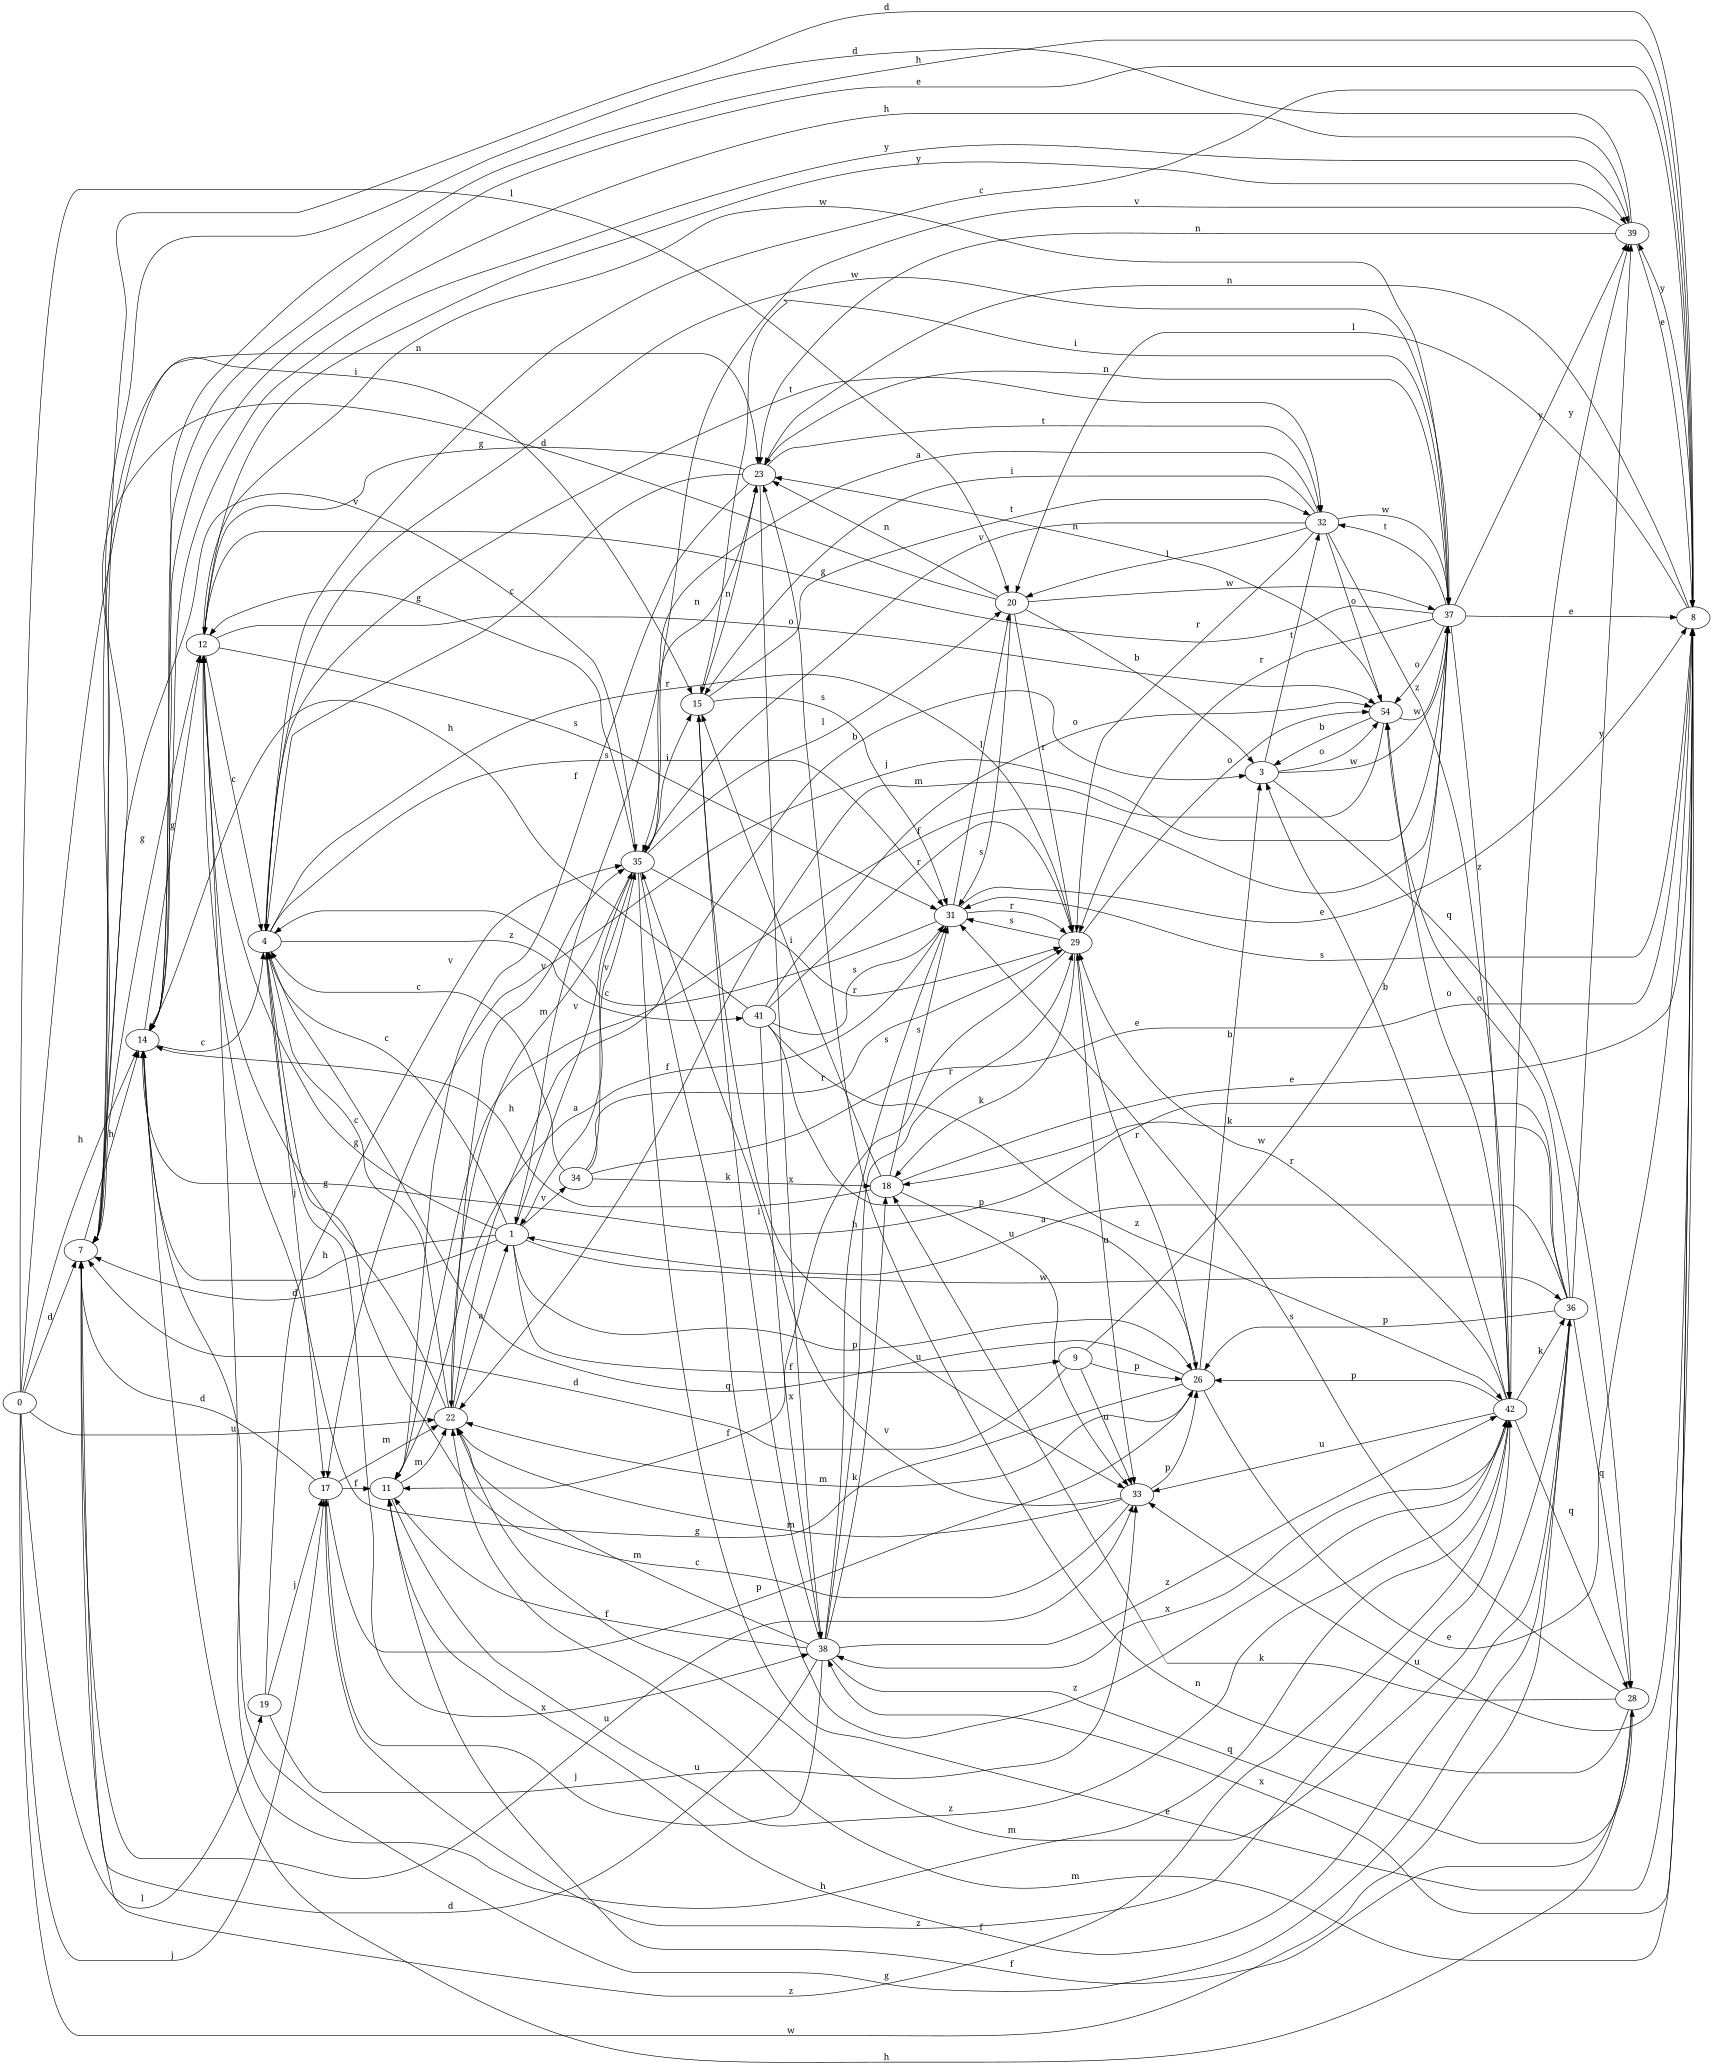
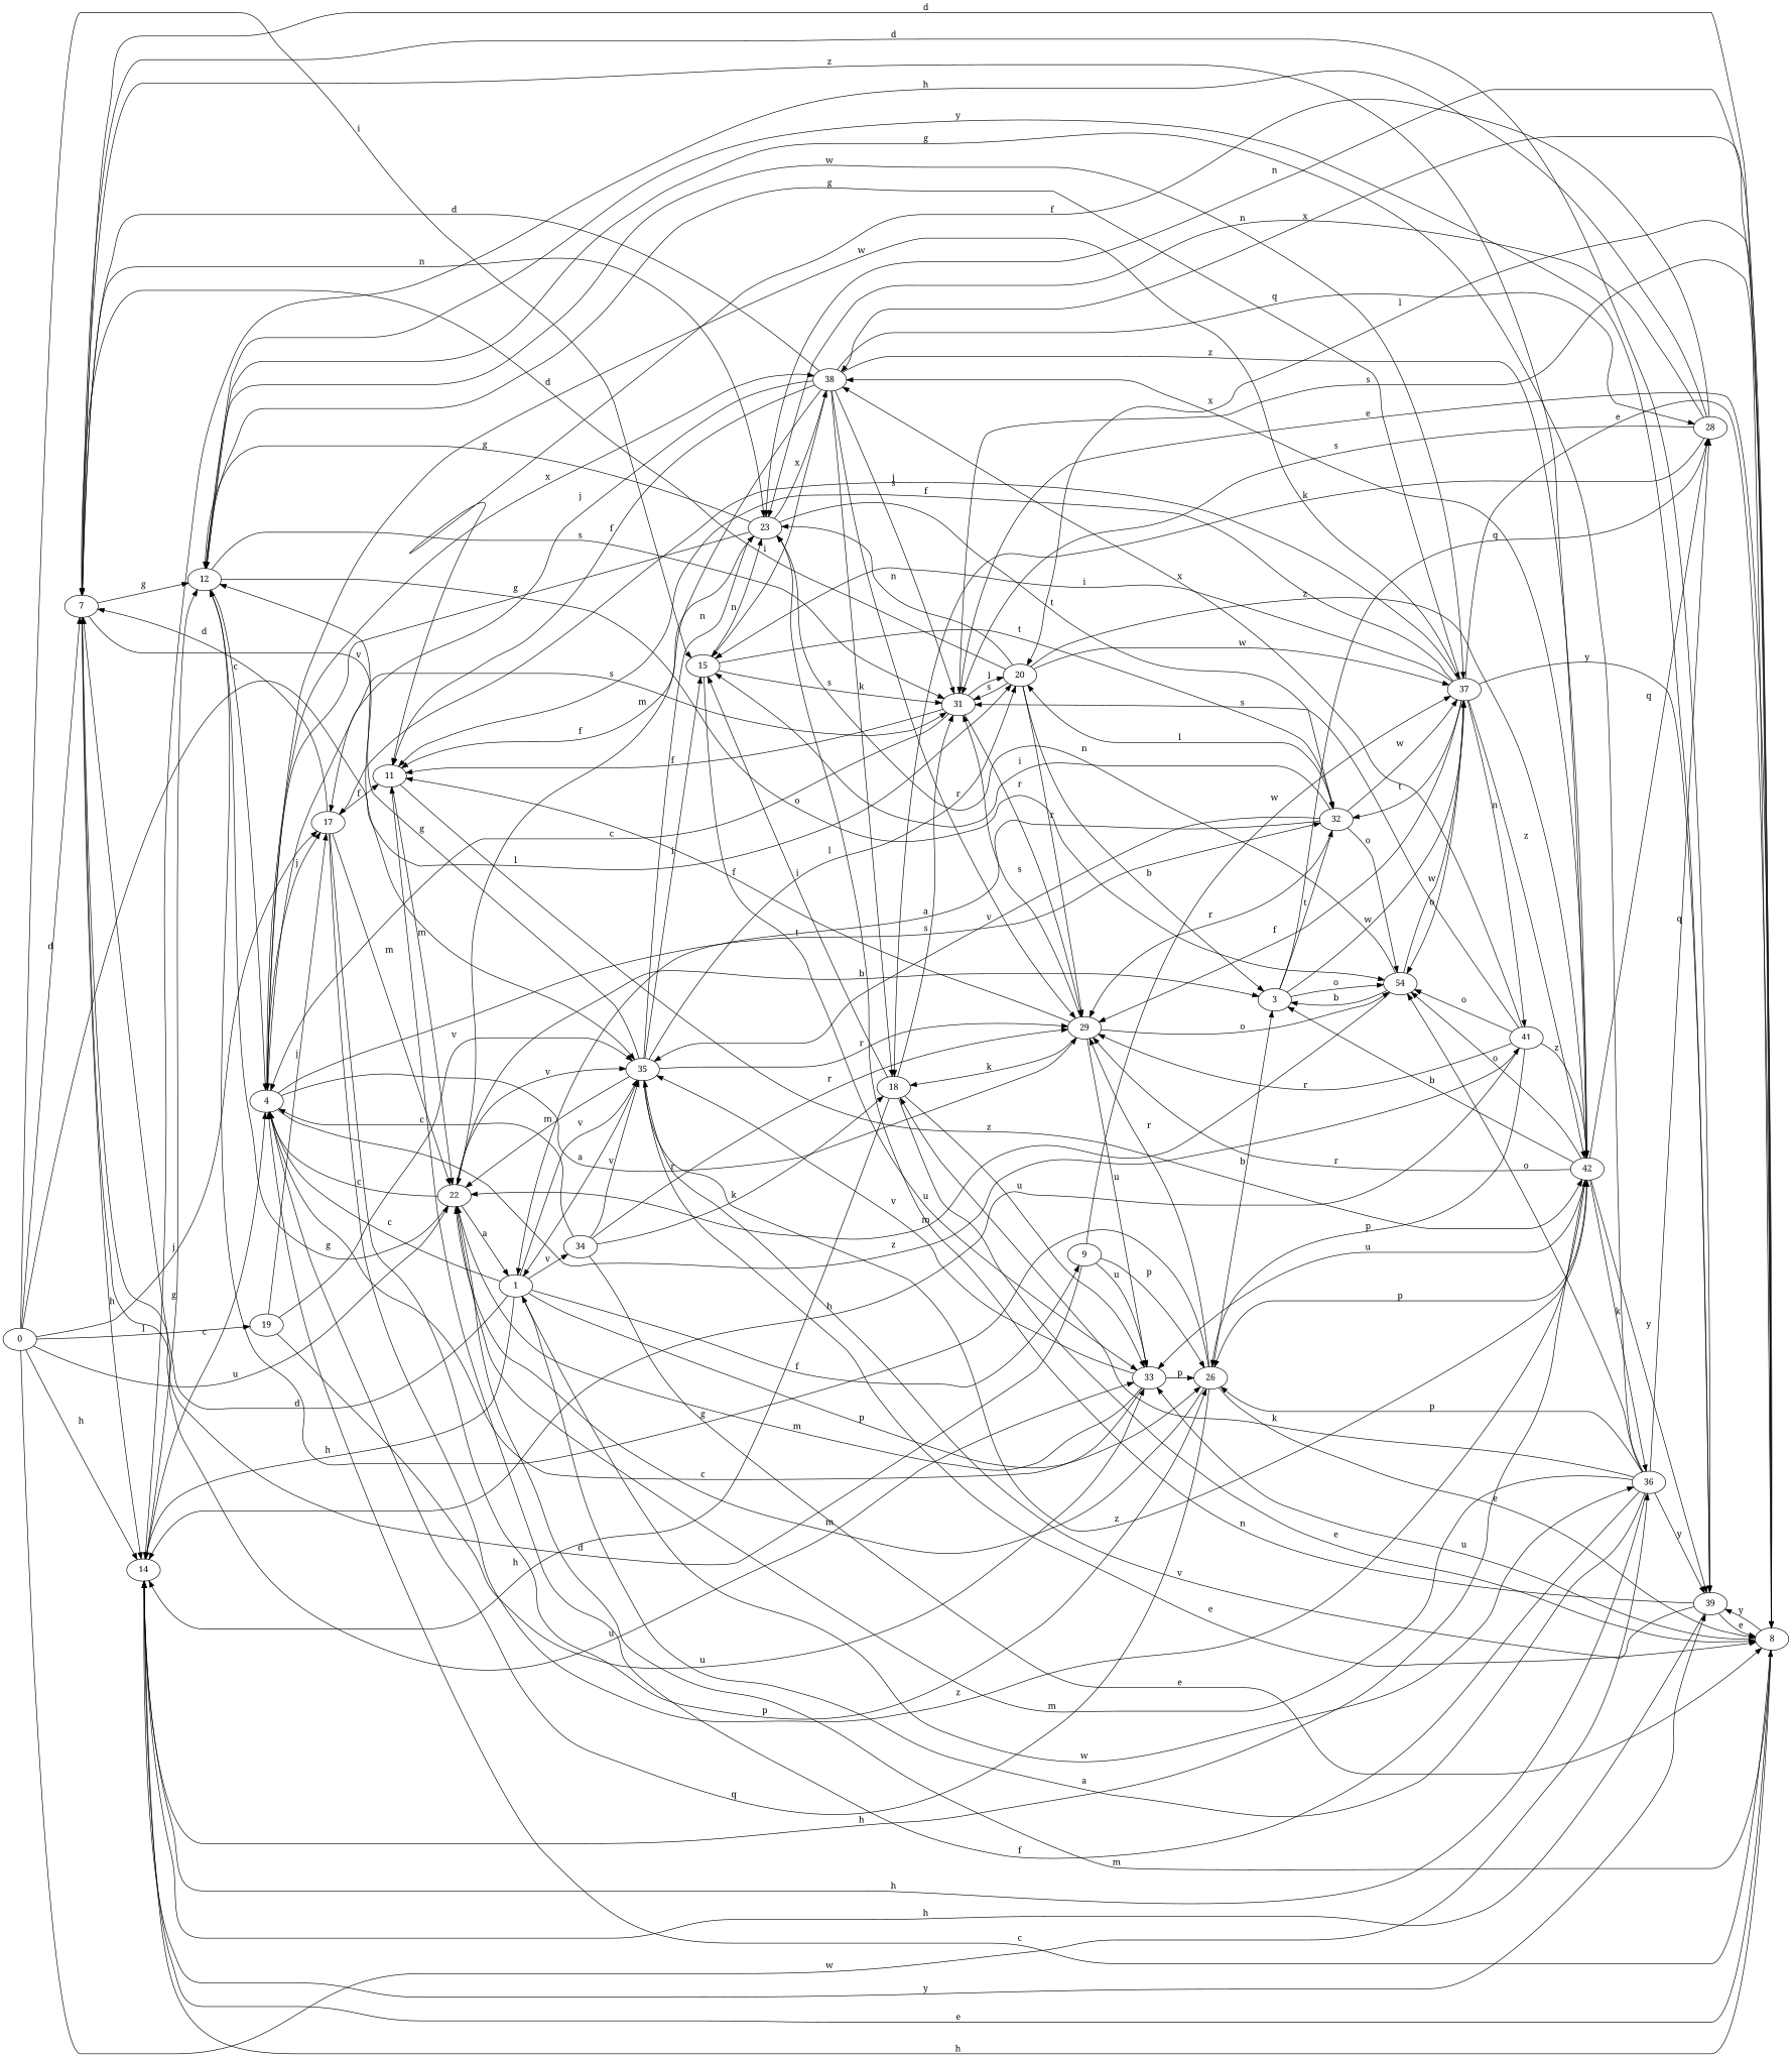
  strict digraph {
    fontname="Noto Serif"
    rankdir=LR
    node [fontname="Noto Serif"]
    edge [fontname="Noto Serif"]
    0
    7
    14
    15
    17
    19
    20
    22
    36
    12
    35
    23
    33
    42
    4
    8
    39
    32
    31
    26
    11
    3
    37
    29
    1
    n26 [label=54]
    28
    18
    9
    34
    38
    41
    0 -> 7 [label=d]
    0 -> 14 [label=h]
    0 -> 15 [label=i]
    0 -> 17 [label=j]
    0 -> 19 [label=l]
    0 -> 20 [label=l]
    0 -> 22 [label=u]
    0 -> 36 [label=w]
    7 -> 14 [label=h]
    7 -> 12 [label=g]
    7 -> 35 [label=v]
    7 -> 23 [label=n]
    7 -> 33 [label=u]
    7 -> 42 [label=z]
    14 -> 12 [label=g]
    14 -> 4 [label=c]
    14 -> 8 [label=e]
    14 -> 39 [label=y]
    15 -> 23 [label=n]
    15 -> 33 [label=u]
    15 -> 32 [label=t]
    15 -> 31 [label=s]
    17 -> 7 [label=d]
    17 -> 22 [label=m]
    17 -> 42 [label=z]
    17 -> 26 [label=p]
    17 -> 11 [label=f]
    19 -> 17 [label=j]
    19 -> 35 [label=v]
    19 -> 33 [label=u]
    20 -> 7 [label=d]
    20 -> 23 [label=n]
    20 -> 31 [label=s]
    20 -> 3 [label=b]
    20 -> 37 [label=w]
    20 -> 29 [label=r]
    22 -> 12 [label=g]
    22 -> 35 [label=v]
    22 -> 4 [label=c]
    22 -> 3 [label=b]
    22 -> 1 [label=a]
    36 -> 14 [label=h]
    36 -> 22 [label=m]
    36 -> 12 [label=g]
    36 -> 39 [label=y]
    36 -> 26 [label=p]
    36 -> 11 [label=f]
    36 -> 1 [label=a]
    36 -> n26 [label=o]
    36 -> 28 [label=q]
    36 -> 18 [label=k]
    12 -> 4 [label=c]
    12 -> 39 [label=y]
    12 -> 31 [label=s]
    12 -> 37 [label=w]
    12 -> n26 [label=o]
    35 -> 15 [label=i]
    35 -> 20 [label=l]
    35 -> 22 [label=m]
    35 -> 12 [label=g]
    35 -> 23 [label=n]
    35 -> 42 [label=z]
    35 -> 8 [label=e]
    35 -> 29 [label=r]
    35 -> 1 [label=a]
    23 -> 12 [label=g]
-   23 -> 4 [label=c]
+   23 -> 4 [label=g]
    23 -> 32 [label=t]
    23 -> 11 [label=f]
    23 -> 38 [label=x]
    33 -> 22 [label=m]
    33 -> 35 [label=v]
    33 -> 4 [label=c]
    33 -> 26 [label=p]
    42 -> 14 [label=h]
    42 -> 36 [label=k]
    42 -> 33 [label=u]
    42 -> 39 [label=y]
    42 -> 26 [label=p]
    42 -> 3 [label=b]
    42 -> 29 [label=r]
    42 -> n26 [label=o]
    42 -> 28 [label=q]
    42 -> 38 [label=x]
    4 -> 17 [label=j]
    4 -> 32 [label=t]
    4 -> 31 [label=s]
    4 -> 37 [label=w]
    4 -> 29 [label=r]
    4 -> 38 [label=x]
    4 -> 41 [label=z]
    8 -> 7 [label=d]
    8 -> 14 [label=h]
    8 -> 20 [label=l]
    8 -> 22 [label=m]
    8 -> 23 [label=n]
    8 -> 33 [label=u]
    8 -> 4 [label=c]
    8 -> 39 [label=y]
    8 -> 31 [label=s]
    8 -> 38 [label=x]
    39 -> 7 [label=d]
    39 -> 14 [label=h]
    39 -> 35 [label=v]
    39 -> 23 [label=n]
    39 -> 8 [label=e]
    32 -> 15 [label=i]
    32 -> 20 [label=l]
    32 -> 35 [label=v]
-   32 -> 42 [label=z]
+   20 -> 42 [label=z]
    32 -> 37 [label=w]
    32 -> 29 [label=r]
    32 -> 1 [label=a]
    32 -> n26 [label=o]
    31 -> 20 [label=l]
    31 -> 4 [label=c]
    31 -> 8 [label=e]
    31 -> 11 [label=f]
    31 -> 29 [label=r]
    26 -> 22 [label=m]
    26 -> 12 [label=g]
    26 -> 4 [label=q]
    26 -> 8 [label=e]
    26 -> 3 [label=b]
    26 -> 29 [label=r]
    11 -> 22 [label=m]
    11 -> 42 [label=z]
    3 -> 32 [label=t]
    3 -> 37 [label=w]
    3 -> n26 [label=o]
    3 -> 28 [label=q]
    37 -> 15 [label=i]
    37 -> 17 [label=j]
    37 -> 12 [label=g]
-   37 -> 23 [label=n]
+   37 -> 41 [label=n]
    37 -> 42 [label=z]
    37 -> 8 [label=e]
    37 -> 39 [label=y]
    37 -> 32 [label=t]
    37 -> 11 [label=f]
-   37 -> 29 [label=r]
+   37 -> 29 [label=f]
    37 -> n26 [label=o]
    29 -> 33 [label=u]
    29 -> 31 [label=s]
    29 -> 11 [label=f]
    29 -> n26 [label=o]
    29 -> 18 [label=k]
    1 -> 7 [label=d]
    1 -> 14 [label=h]
    1 -> 36 [label=w]
-   1 -> 12 [label=g]
    1 -> 35 [label=v]
    1 -> 4 [label=c]
    1 -> 26 [label=p]
    1 -> 9 [label=f]
    1 -> 34 [label=v]
    n26 -> 22 [label=m]
    n26 -> 23 [label=n]
    n26 -> 3 [label=b]
    n26 -> 37 [label=w]
    28 -> 14 [label=h]
    28 -> 23 [label=n]
    28 -> 31 [label=s]
    28 -> 11 [label=f]
    28 -> 18 [label=k]
    18 -> 14 [label=h]
    18 -> 15 [label=i]
    18 -> 33 [label=u]
    18 -> 8 [label=e]
    18 -> 31 [label=s]
    9 -> 7 [label=d]
    9 -> 33 [label=u]
    9 -> 26 [label=p]
    9 -> 37 [label=w]
    34 -> 35 [label=v]
    34 -> 4 [label=c]
    34 -> 8 [label=e]
    34 -> 29 [label=r]
    34 -> 18 [label=k]
    38 -> 7 [label=d]
    38 -> 15 [label=i]
    38 -> 17 [label=j]
    38 -> 22 [label=m]
    38 -> 42 [label=z]
    38 -> 31 [label=s]
    38 -> 11 [label=f]
    38 -> 29 [label=r]
    38 -> 28 [label=q]
    38 -> 18 [label=k]
    41 -> 14 [label=h]
    41 -> 42 [label=z]
    41 -> 31 [label=s]
    41 -> 26 [label=p]
    41 -> 29 [label=r]
    41 -> n26 [label=o]
    41 -> 38 [label=x]
  }
